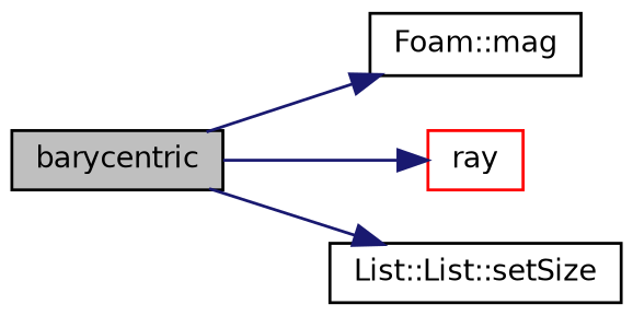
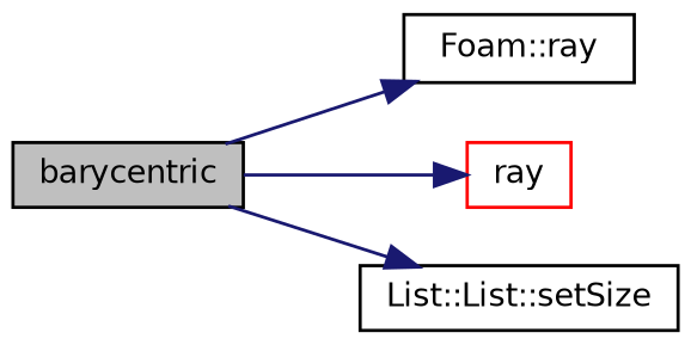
  digraph {
    rankdir=LR
    node [color=black fontname=Helvetica fontsize=10 shape=record]
    edge [color=midnightblue fontname=Helvetica fontsize=10 labelfontname=Helvetica labelfontsize=10 style=solid]
    n1 [fillcolor=grey75 fontcolor=black height=0.2 label=barycentric style=filled width=0.4]
-   n2 [height=0.2 label="Foam::mag" width=0.4]
+   n2 [height=0.2 label="Foam::ray" width=0.4]
    n3 [color=red height=0.2 label=ray width=0.4]
    n4 [height=0.2 label="List::List::setSize" width=0.4]
    n1 -> n2
    n1 -> n3
    n1 -> n4
  }
